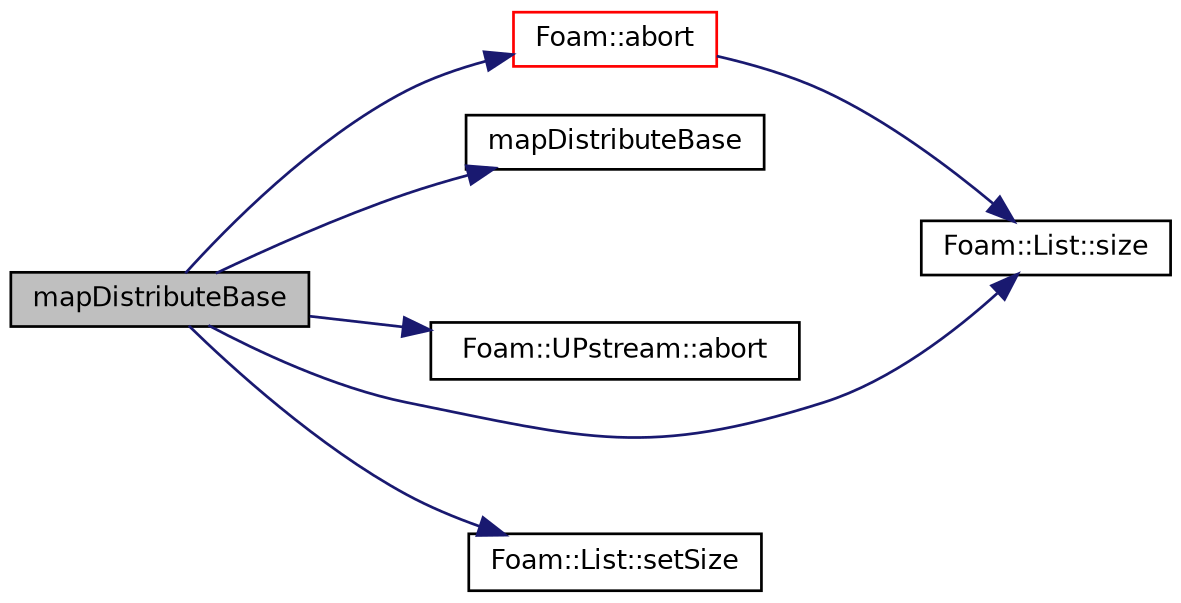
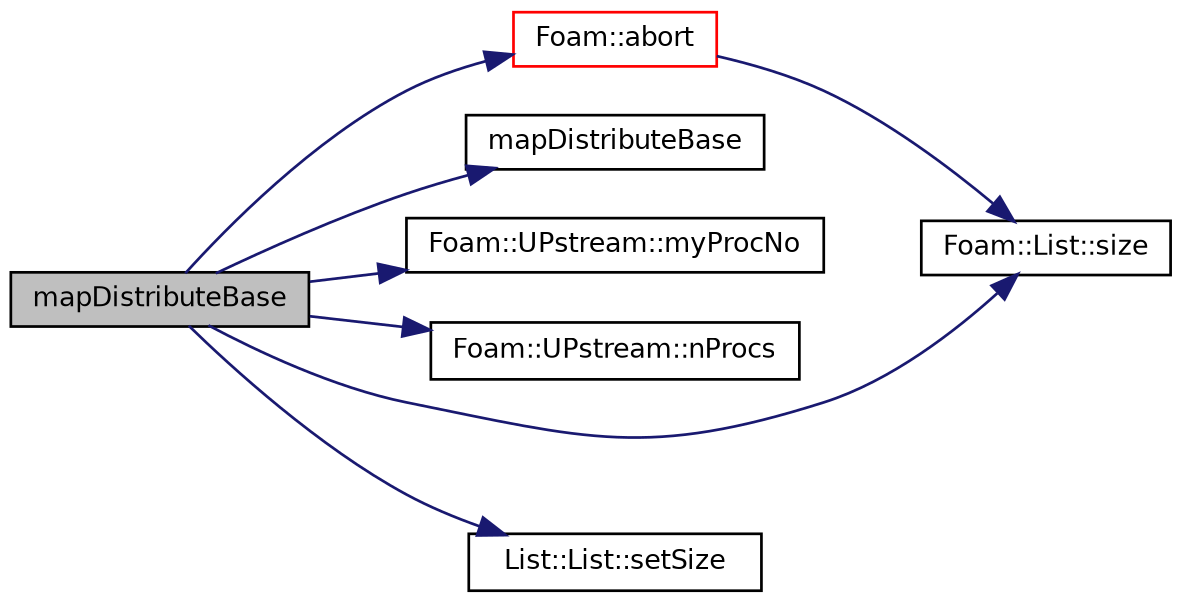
  digraph {
    rankdir=LR
    node [color=black fontname=Helvetica fontsize=10 shape=record]
    edge [color=midnightblue fontname=Helvetica fontsize=10 labelfontname=Helvetica labelfontsize=10 style=solid]
    n1 [fillcolor=grey75 fontcolor=black height=0.2 label=mapDistributeBase style=filled width=0.4]
    n2 [color=red height=0.2 label="Foam::abort" width=0.4]
    n3 [height=0.2 label=mapDistributeBase width=0.4]
-   n5 [height=0.2 label="Foam::UPstream::abort" width=0.4]
+   n4 [height=0.2 label="Foam::UPstream::myProcNo" width=0.4]
+   n5 [height=0.2 label="Foam::UPstream::nProcs" width=0.4]
    n6 [height=0.2 label="Foam::List::size" width=0.4]
-   n7 [height=0.2 label="Foam::List::setSize" width=0.4]
+   n7 [height=0.2 label="List::List::setSize" width=0.4]
    n1 -> n2
    n1 -> n3
+   n1 -> n4
    n1 -> n5
    n1 -> n6
    n1 -> n7
    n2 -> n6
  }
